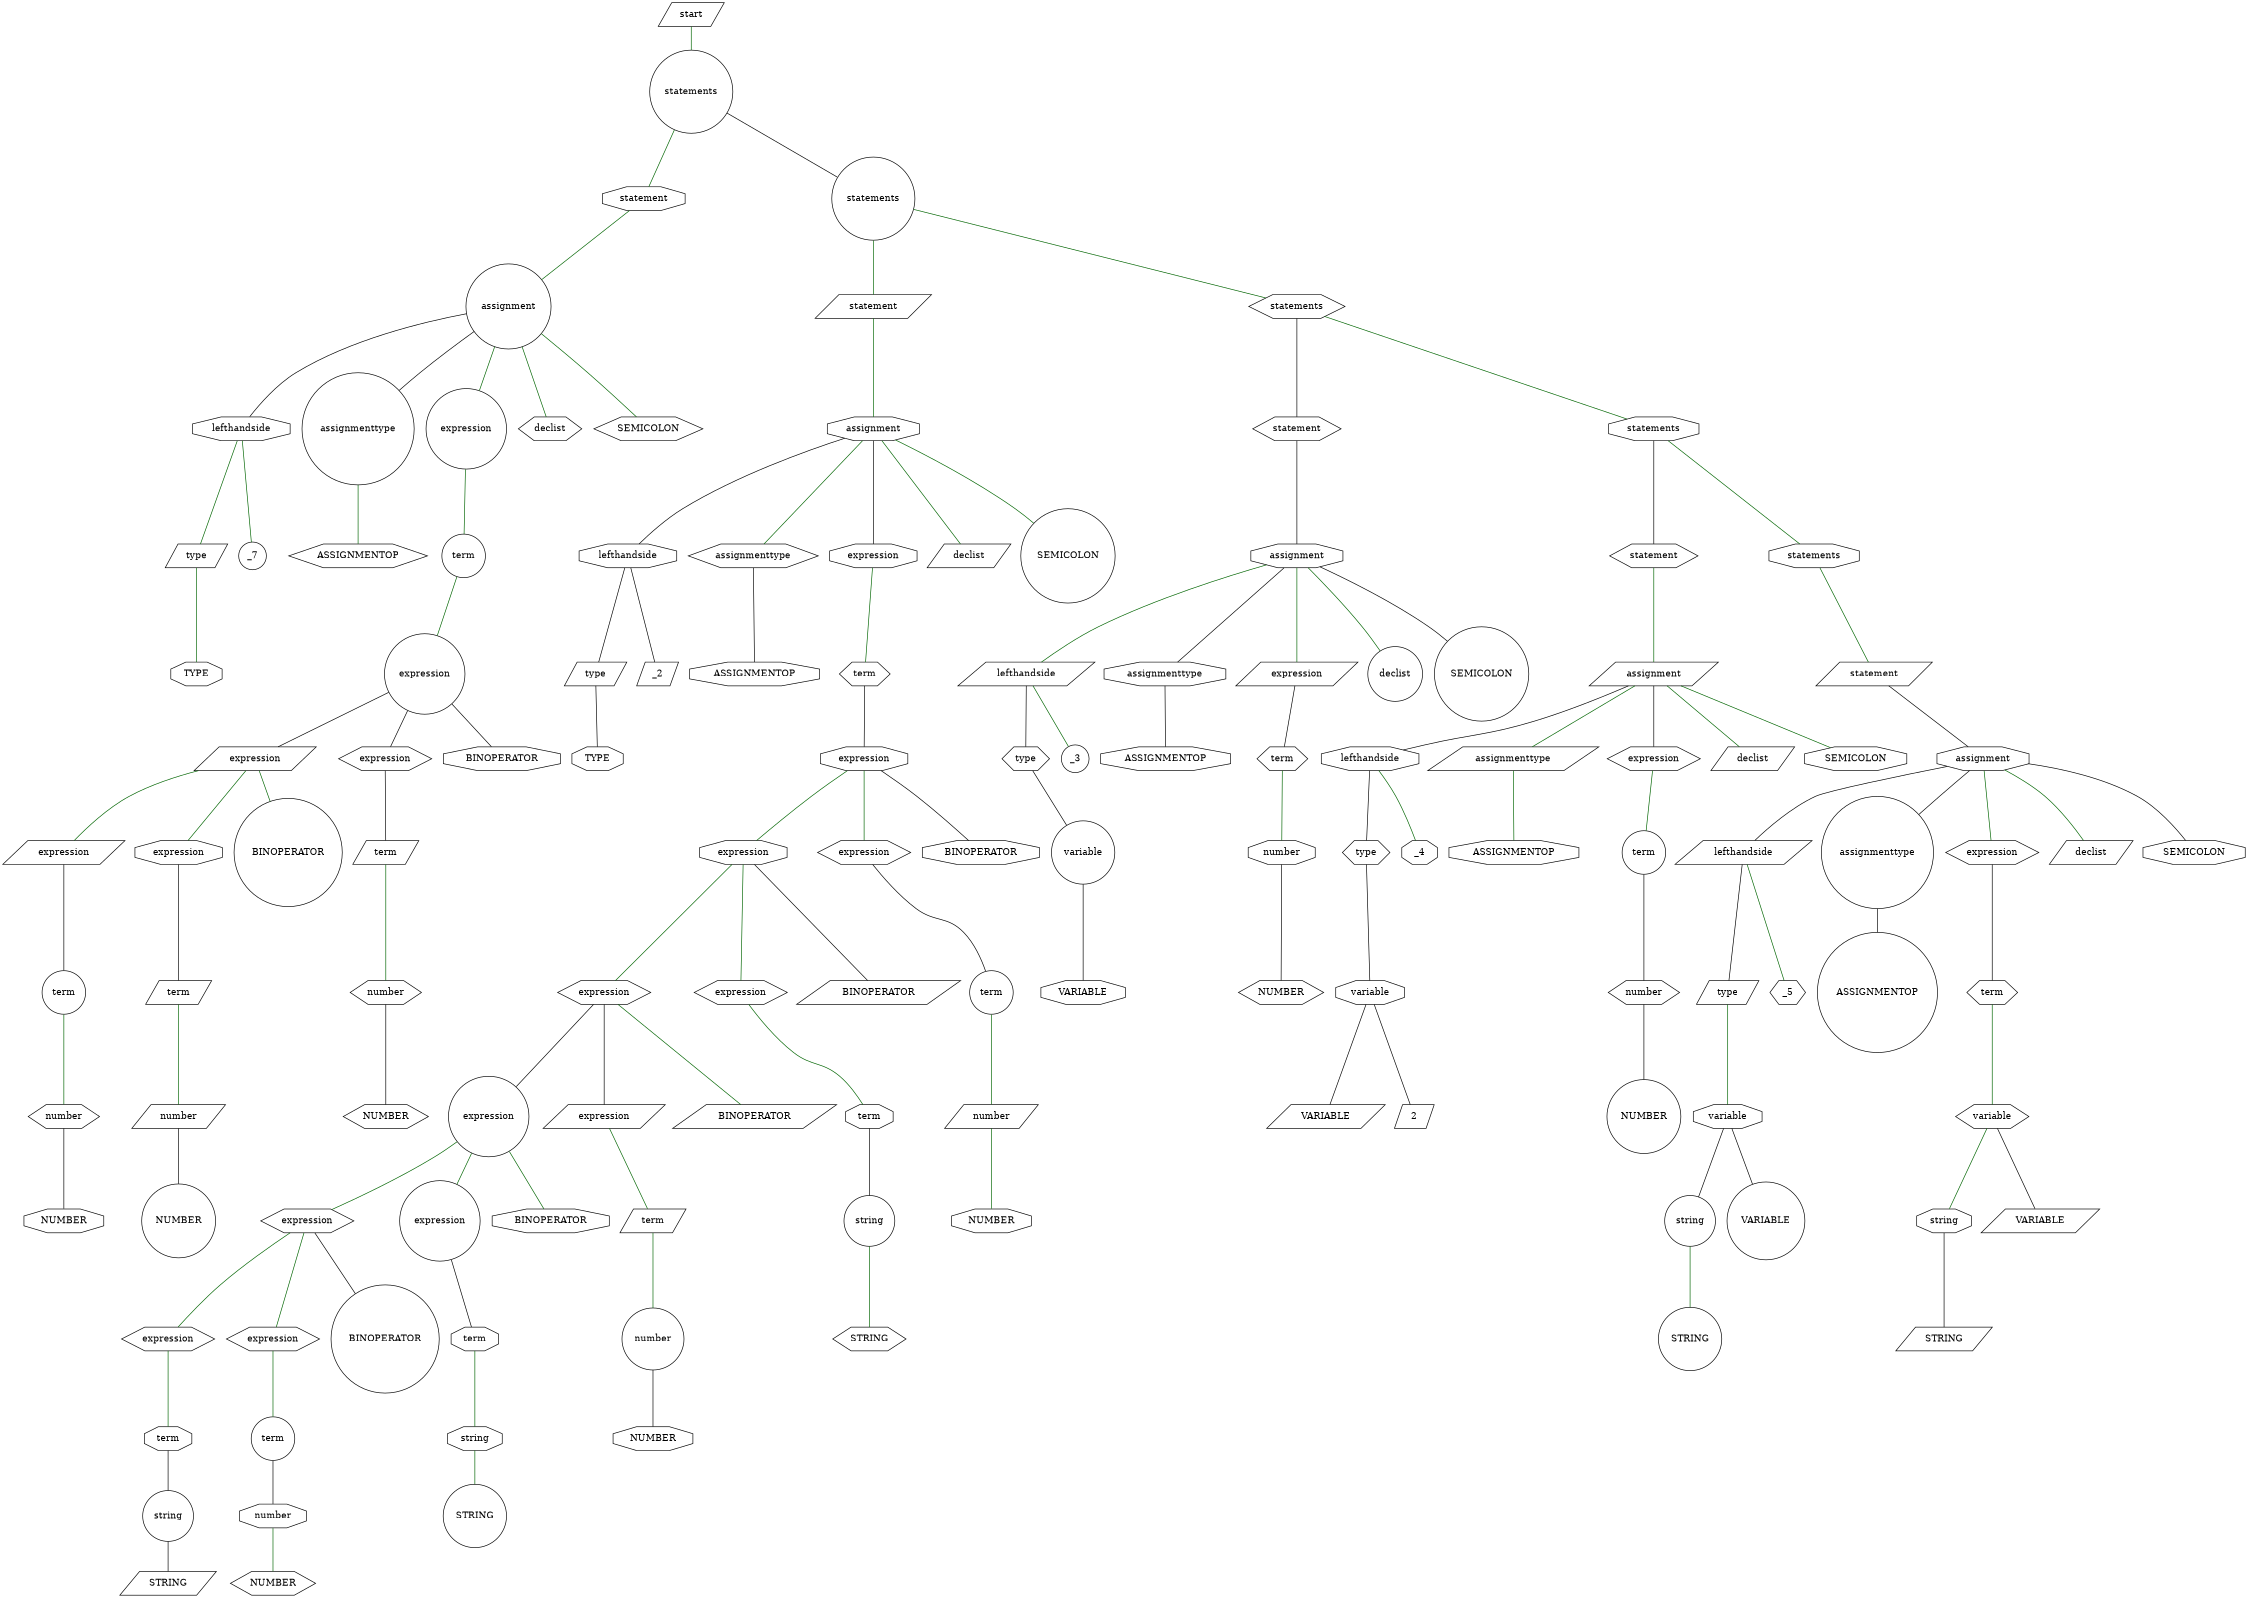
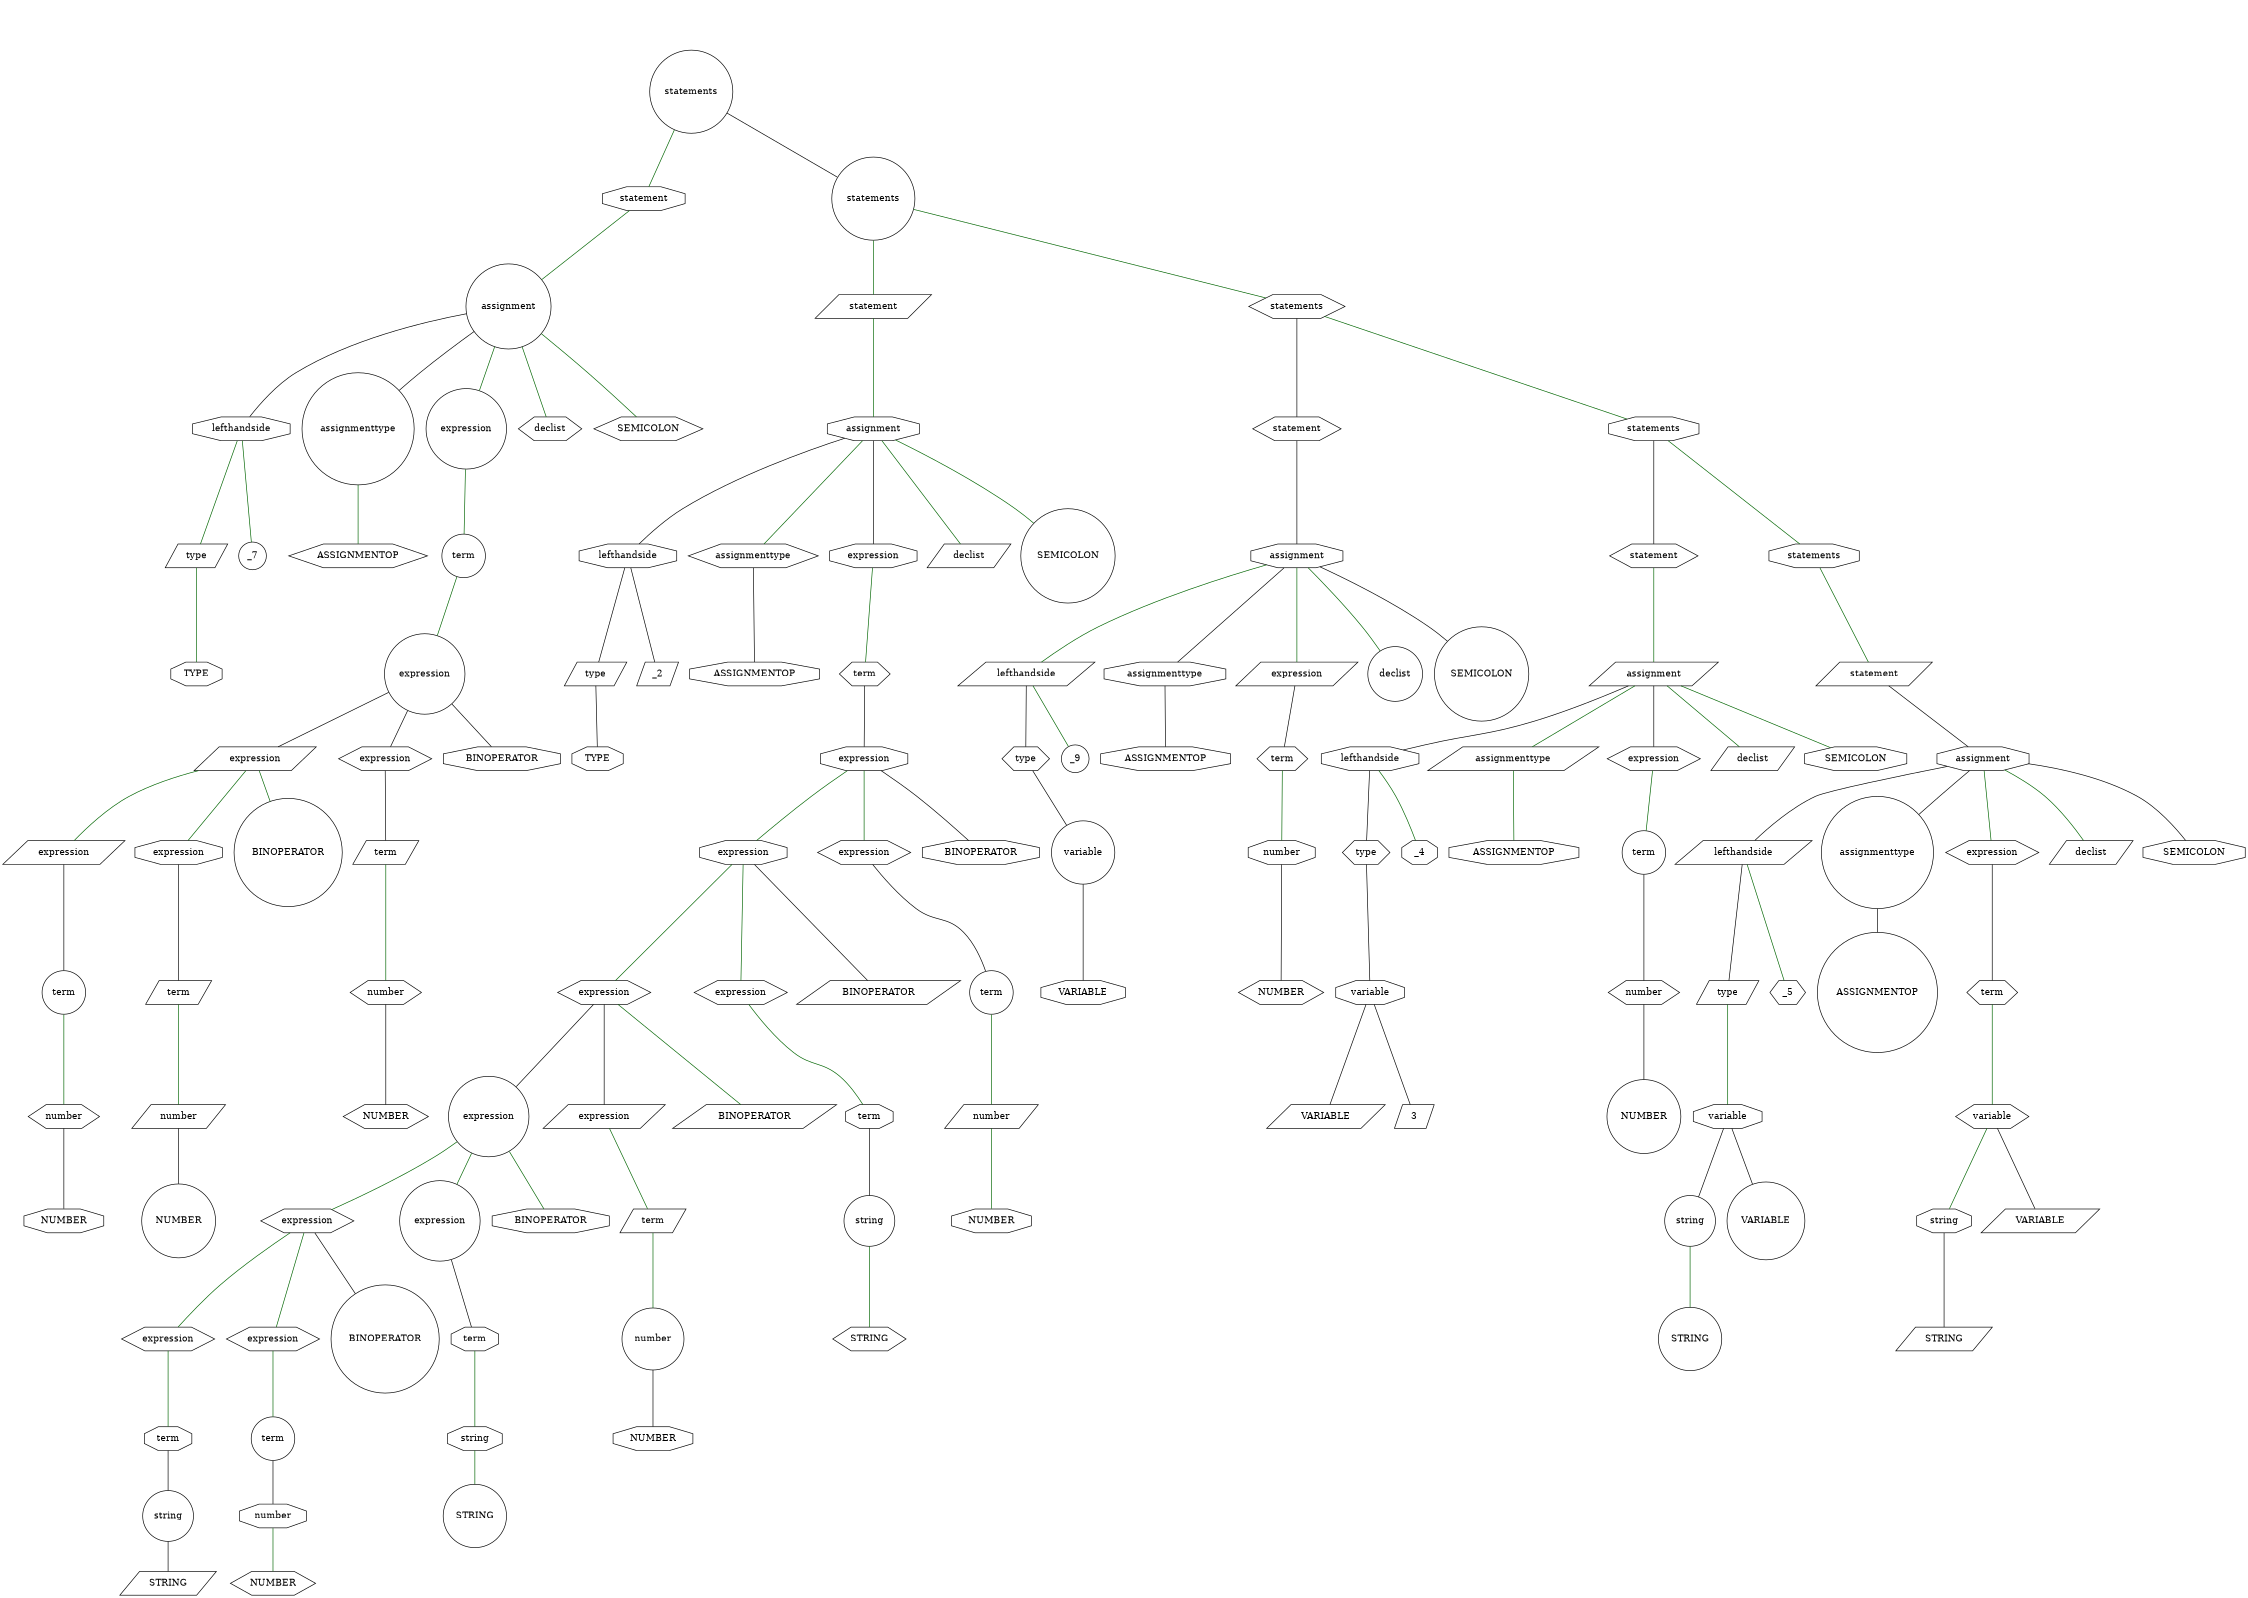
  graph {
    node [shape=octagon]
    edge [color=darkgreen]
    n1 [label=type shape=parallelogram]
    n2 [label=_7 shape=circle]
    n3 [label=expression shape=parallelogram]
    n4 [label=expression]
    n5 [label=BINOPERATOR shape=circle]
    n6 [label=expression shape=parallelogram]
    n7 [label=expression shape=hexagon]
    n8 [label=BINOPERATOR]
    n9 [label=lefthandside]
    n10 [label=assignmenttype shape=circle]
    n11 [label=expression shape=circle]
    n12 [label=declist shape=hexagon]
    n13 [label=SEMICOLON shape=hexagon]
    n14 [label=type shape=parallelogram]
    _2 [shape=parallelogram]
    n16 [label=expression shape=hexagon]
    n17 [label=expression shape=hexagon]
    n18 [label=BINOPERATOR shape=circle]
    n19 [label=expression shape=hexagon]
    n20 [label=expression shape=circle]
    n21 [label=BINOPERATOR]
    n22 [label=expression shape=circle]
    n23 [label=expression shape=parallelogram]
    n24 [label=BINOPERATOR shape=parallelogram]
    n25 [label=expression shape=hexagon]
    n26 [label=expression shape=hexagon]
    n27 [label=BINOPERATOR shape=parallelogram]
    n28 [label=expression]
    n29 [label=expression shape=hexagon]
    n30 [label=BINOPERATOR]
    n31 [label=lefthandside]
    n32 [label=assignmenttype shape=hexagon]
    n33 [label=expression]
    n34 [label=declist shape=parallelogram]
    n35 [label=SEMICOLON shape=circle]
    n36 [label=VARIABLE]
    n37 [label=type shape=hexagon]
-   _3 [shape=circle]
+   _3 [shape=circle label=_9]
    n39 [label=lefthandside shape=parallelogram]
    n40 [label=assignmenttype]
    n41 [label=expression shape=parallelogram]
    n42 [label=declist shape=circle]
    n43 [label=SEMICOLON shape=circle]
    n44 [label=VARIABLE shape=parallelogram]
-   2 [shape=parallelogram]
+   2 [shape=parallelogram label=3]
    n46 [label=type shape=hexagon]
    _4
    n48 [label=lefthandside]
    n49 [label=assignmenttype shape=parallelogram]
    n50 [label=expression shape=hexagon]
    n51 [label=declist shape=parallelogram]
    n52 [label=SEMICOLON]
    n53 [label=string shape=circle]
    n54 [label=VARIABLE shape=circle]
    n55 [label=type shape=parallelogram]
    _5 [shape=hexagon]
    n57 [label=string]
    n58 [label=VARIABLE shape=parallelogram]
    n59 [label=lefthandside shape=parallelogram]
    n60 [label=assignmenttype shape=circle]
    n61 [label=expression shape=hexagon]
    n62 [label=declist shape=parallelogram]
    n63 [label=SEMICOLON]
    n64 [label=statement shape=parallelogram]
    n65 [label=statement shape=hexagon]
    n66 [label=statements]
    n67 [label=statement shape=hexagon]
    n68 [label=statements]
    n69 [label=statement shape=parallelogram]
    n70 [label=statements shape=hexagon]
    n71 [label=statement]
    n72 [label=statements shape=circle]
    n73 [label=TYPE]
    n74 [label=term shape=circle]
    n75 [label=term shape=parallelogram]
    n76 [label=term shape=parallelogram]
    n77 [label=ASSIGNMENTOP shape=hexagon]
    n78 [label=term shape=circle]
    n79 [label=TYPE]
    n80 [label=term]
    n81 [label=term shape=circle]
    n82 [label=term]
    n83 [label=term shape=parallelogram]
    n84 [label=term]
    n85 [label=term shape=circle]
    n86 [label=ASSIGNMENTOP]
    n87 [label=term shape=hexagon]
    n88 [label=variable shape=circle]
    n89 [label=ASSIGNMENTOP]
    n90 [label=term shape=hexagon]
    n91 [label=variable]
    n92 [label=ASSIGNMENTOP]
    n93 [label=term shape=circle]
    n94 [label=STRING shape=circle]
    n95 [label=variable]
    n96 [label=STRING shape=parallelogram]
    n97 [label=ASSIGNMENTOP shape=circle]
    n98 [label=term shape=hexagon]
    n99 [label=assignment]
    n100 [label=assignment shape=parallelogram]
    n101 [label=assignment]
    n102 [label=assignment]
    n103 [label=assignment shape=circle]
    n104 [label=statements shape=circle]
-   start [shape=parallelogram]
    n106 [label=number shape=hexagon]
    n107 [label=NUMBER]
    n108 [label=number shape=parallelogram]
    n109 [label=NUMBER shape=circle]
    n110 [label=number shape=hexagon]
    n111 [label=NUMBER shape=hexagon]
    n112 [label=expression shape=circle]
    n113 [label=string shape=circle]
    n114 [label=STRING shape=parallelogram]
    n115 [label=number]
    n116 [label=NUMBER shape=hexagon]
    n117 [label=string]
    n118 [label=STRING shape=circle]
    n119 [label=number shape=circle]
    n120 [label=NUMBER]
    n121 [label=string shape=circle]
    n122 [label=STRING shape=hexagon]
    n123 [label=number shape=parallelogram]
    n124 [label=NUMBER]
    n125 [label=expression]
    n126 [label=number]
    n127 [label=NUMBER shape=hexagon]
    n128 [label=number shape=hexagon]
    n129 [label=NUMBER shape=circle]
    n130 [label=variable shape=hexagon]
    subgraph sub_1 {
      rank=same
      rankdir=LR
      n1
      n2
    }
    subgraph sub_2 {
      rank=same
      rankdir=LR
      n3
      n4
      n5
    }
    subgraph sub_3 {
      rank=same
      rankdir=LR
      n6
      n7
      n8
    }
    subgraph sub_4 {
      rank=same
      rankdir=LR
      n9
      n10
      n11
      n12
      n13
    }
    subgraph sub_5 {
      rank=same
      rankdir=LR
      n14
      _2
    }
    subgraph sub_6 {
      rank=same
      rankdir=LR
      n16
      n17
      n18
    }
    subgraph sub_7 {
      rank=same
      rankdir=LR
      n19
      n20
      n21
    }
    subgraph sub_8 {
      rank=same
      rankdir=LR
      n22
      n23
      n24
    }
    subgraph sub_9 {
      rank=same
      rankdir=LR
      n25
      n26
      n27
    }
    subgraph sub_10 {
      rank=same
      rankdir=LR
      n28
      n29
      n30
    }
    subgraph sub_11 {
      rank=same
      rankdir=LR
      n31
      n32
      n33
      n34
      n35
    }
    subgraph sub_12 {
      rank=same
      rankdir=LR
      n36
    }
    subgraph sub_13 {
      rank=same
      rankdir=LR
      n37
      _3
    }
    subgraph sub_14 {
      rank=same
      rankdir=LR
      n39
      n40
      n41
      n42
      n43
    }
    subgraph sub_15 {
      rank=same
      rankdir=LR
      n44
      2
    }
    subgraph sub_16 {
      rank=same
      rankdir=LR
      n46
      _4
    }
    subgraph sub_17 {
      rank=same
      rankdir=LR
      n48
      n49
      n50
      n51
      n52
    }
    subgraph sub_18 {
      rank=same
      rankdir=LR
      n53
      n54
    }
    subgraph sub_19 {
      rank=same
      rankdir=LR
      n55
      _5
    }
    subgraph sub_20 {
      rank=same
      rankdir=LR
      n57
      n58
    }
    subgraph sub_21 {
      rank=same
      rankdir=LR
      n59
      n60
      n61
      n62
      n63
    }
    subgraph sub_22 {
      rank=same
      rankdir=LR
      n64
    }
    subgraph sub_23 {
      rank=same
      rankdir=LR
      n65
      n66
    }
    subgraph sub_24 {
      rank=same
      rankdir=LR
      n67
      n68
    }
    subgraph sub_25 {
      rank=same
      rankdir=LR
      n69
      n70
    }
    subgraph sub_26 {
      rank=same
      rankdir=LR
      n71
      n72
    }
    n1 -- n73
    n3 -- n74 [color=black]
    n4 -- n75 [color=black]
    n6 -- n3
    n6 -- n4
    n6 -- n5
    n7 -- n76 [color=black]
    n9 -- n1
    n9 -- n2
    n10 -- n77
    n11 -- n78
    n14 -- n79 [color=black]
    n16 -- n80
    n17 -- n81
    n19 -- n16
    n19 -- n17
    n19 -- n18 [color=black]
    n20 -- n82 [color=black]
    n22 -- n19
    n22 -- n20
    n22 -- n21
    n23 -- n83
    n25 -- n22 [color=black]
    n25 -- n23 [color=black]
    n25 -- n24
    n26 -- n84
    n28 -- n25
    n28 -- n26
    n28 -- n27 [color=black]
    n29 -- n85 [color=black]
    n31 -- n14 [color=black]
    n31 -- _2 [color=black]
    n32 -- n86 [color=black]
    n33 -- n87
    n37 -- n88 [color=black]
    n39 -- n37 [color=black]
    n39 -- _3
    n40 -- n89 [color=black]
    n41 -- n90 [color=black]
    n46 -- n91 [color=black]
    n48 -- n46 [color=black]
    n48 -- _4
    n49 -- n92
    n50 -- n93
    n53 -- n94
    n55 -- n95
    n57 -- n96 [color=black]
    n59 -- n55 [color=black]
    n59 -- _5
    n60 -- n97 [color=black]
    n61 -- n98 [color=black]
    n64 -- n99 [color=black]
    n65 -- n100
    n66 -- n64
    n67 -- n101 [color=black]
    n68 -- n65 [color=black]
    n68 -- n66
    n69 -- n102
    n70 -- n67 [color=black]
    n70 -- n68
    n71 -- n103
    n72 -- n69
    n72 -- n70
    n74 -- n106
    n75 -- n108
    n76 -- n110
    n78 -- n112
    n80 -- n113 [color=black]
    n81 -- n115 [color=black]
    n82 -- n117
    n83 -- n119
    n84 -- n121 [color=black]
    n85 -- n123
    n87 -- n125 [color=black]
    n88 -- n36 [color=black]
    n90 -- n126
    n91 -- n44 [color=black]
    n91 -- 2 [color=black]
    n93 -- n128 [color=black]
    n95 -- n53 [color=black]
    n95 -- n54 [color=black]
    n98 -- n130
    n99 -- n59 [color=black]
    n99 -- n60 [color=black]
    n99 -- n61
    n99 -- n62
    n99 -- n63 [color=black]
    n100 -- n48 [color=black]
    n100 -- n49
    n100 -- n50 [color=black]
    n100 -- n51
    n100 -- n52
    n101 -- n39
    n101 -- n40 [color=black]
    n101 -- n41
    n101 -- n42
    n101 -- n43 [color=black]
    n102 -- n31 [color=black]
    n102 -- n32
    n102 -- n33 [color=black]
    n102 -- n34
    n102 -- n35
    n103 -- n9 [color=black]
    n103 -- n10 [color=black]
    n103 -- n11
    n103 -- n12
    n103 -- n13
    n104 -- n71
    n104 -- n72 [color=black]
-   start -- n104
    n106 -- n107 [color=black]
    n108 -- n109 [color=black]
    n110 -- n111 [color=black]
    n112 -- n6 [color=black]
    n112 -- n7 [color=black]
    n112 -- n8 [color=black]
    n113 -- n114 [color=black]
    n115 -- n116
    n117 -- n118
    n119 -- n120 [color=black]
    n121 -- n122
    n123 -- n124
    n125 -- n28
    n125 -- n29
    n125 -- n30 [color=black]
    n126 -- n127 [color=black]
    n128 -- n129 [color=black]
    n130 -- n57
    n130 -- n58 [color=black]
  }
